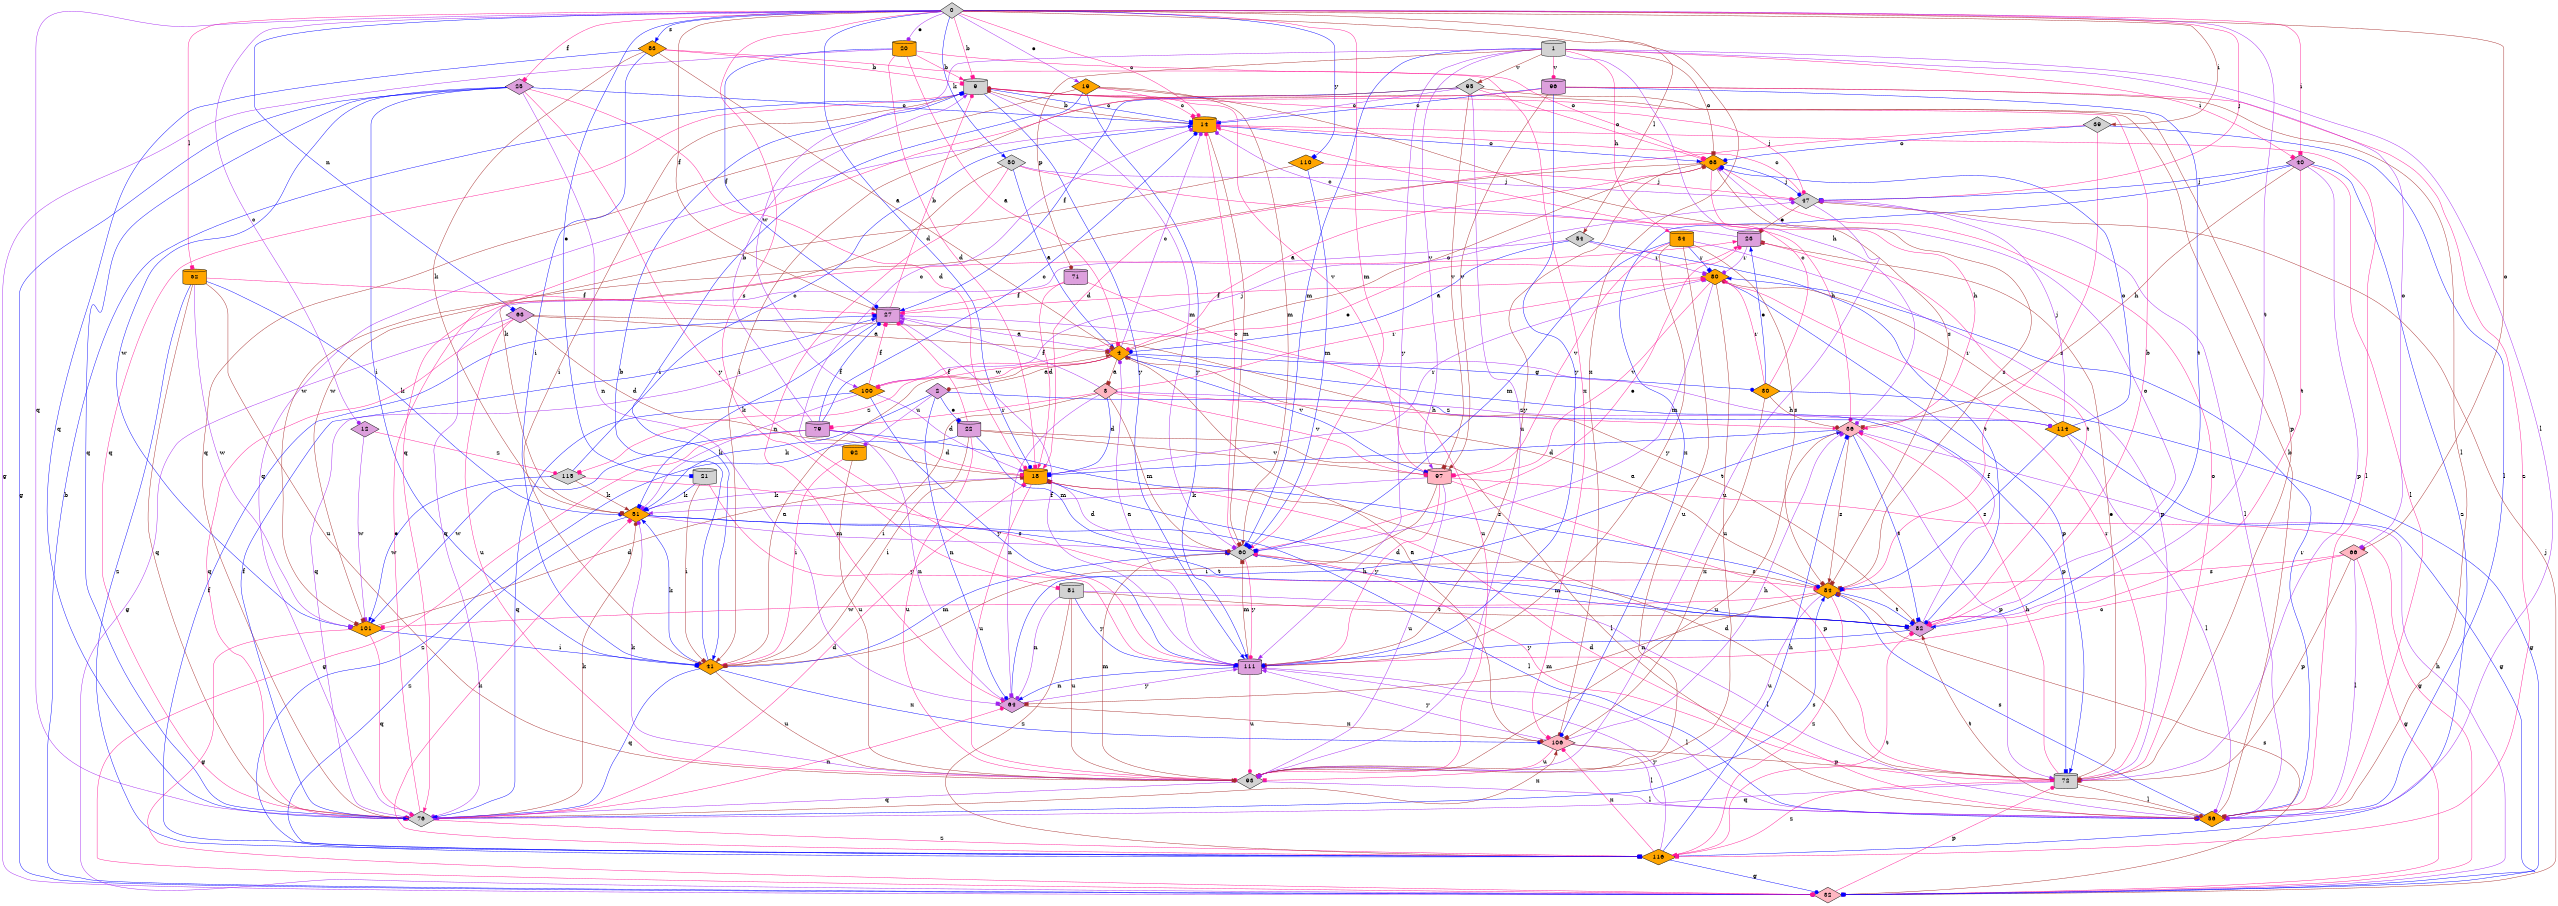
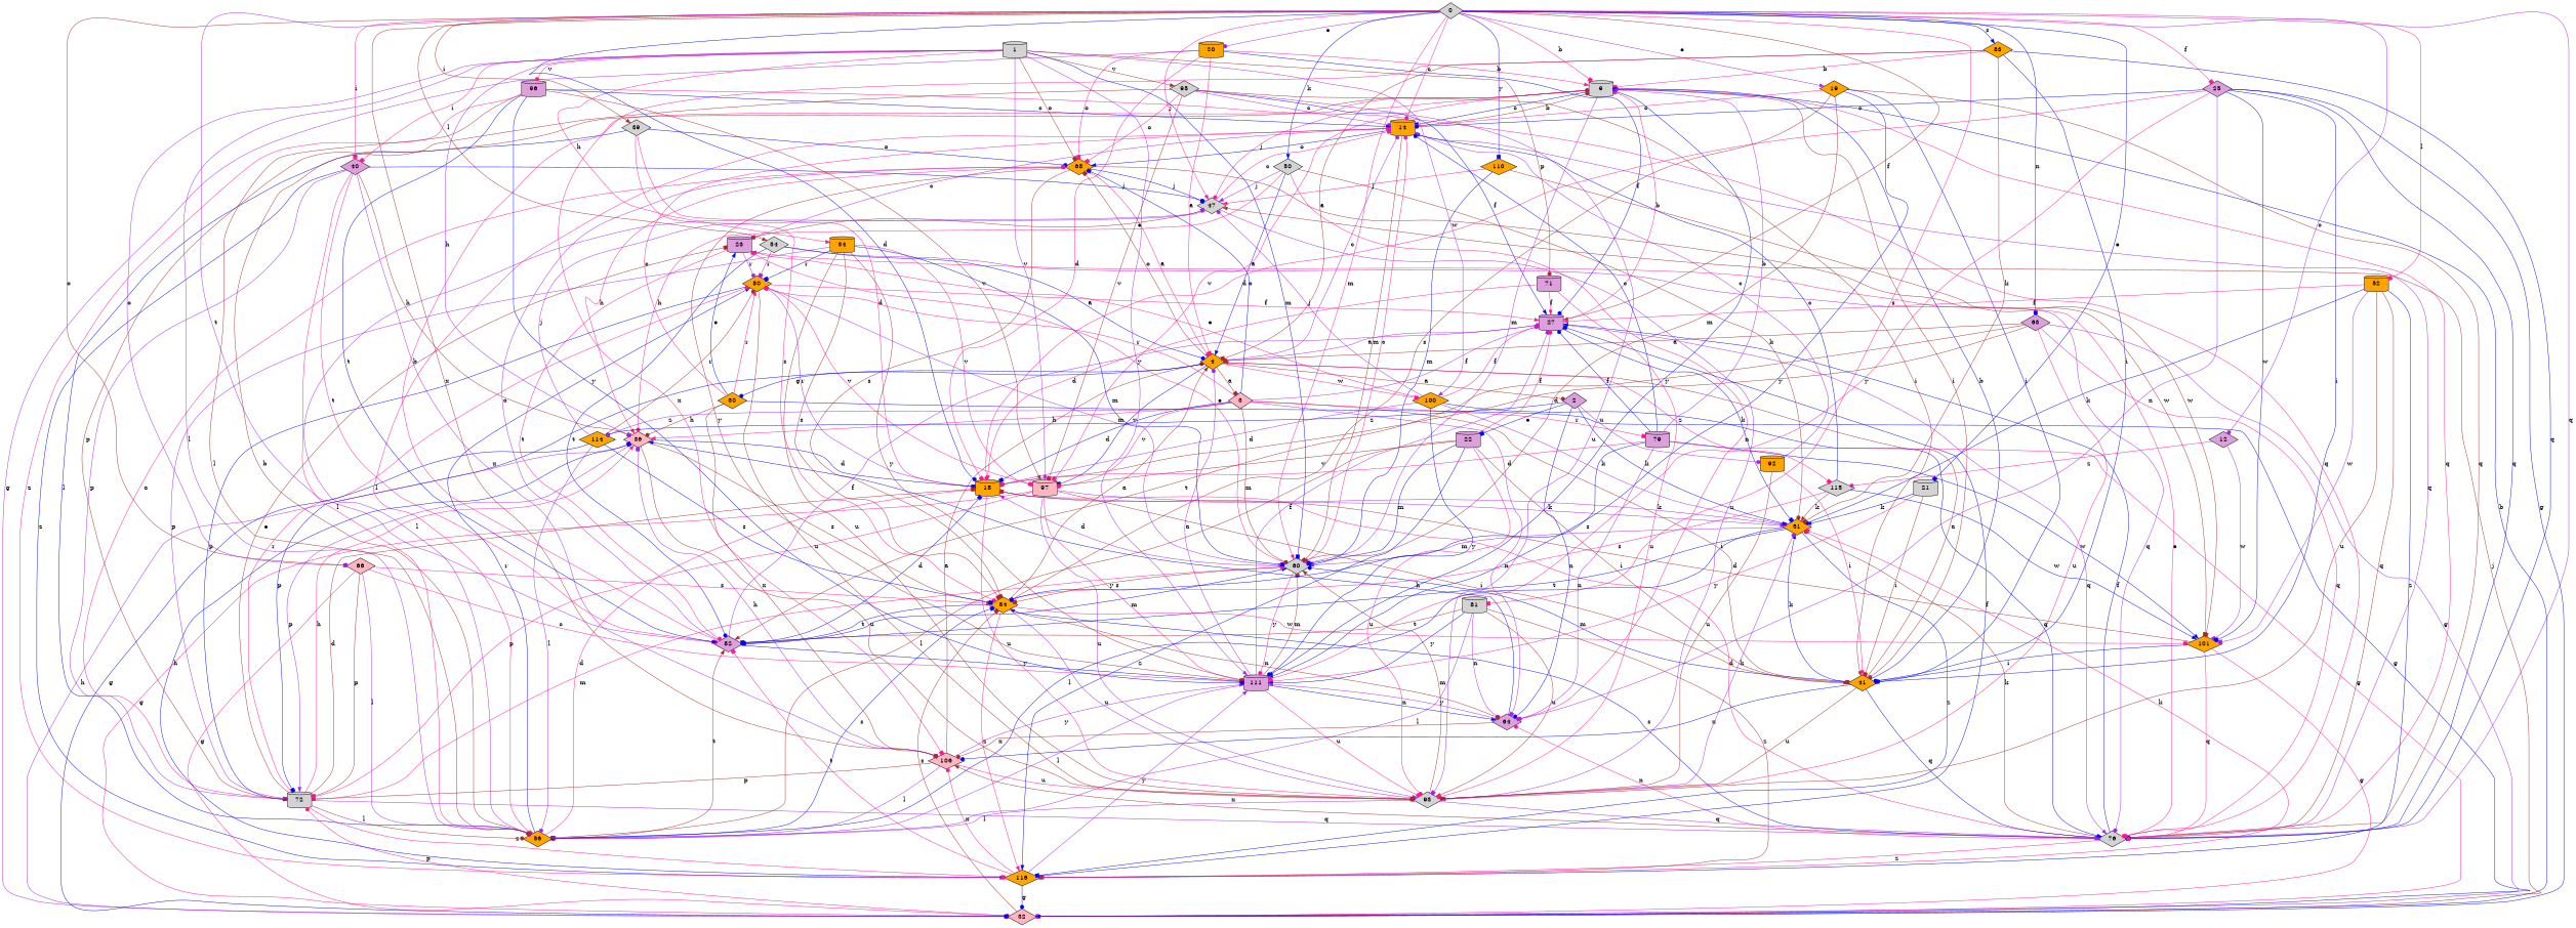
  strict digraph {
    node [fillcolor=orange shape=diamond style=filled]
    edge [arrowhead=box color=deeppink]
    0 [fillcolor=lightgrey]
    9 [fillcolor=lightgrey shape=cylinder]
    12 [fillcolor=plum]
    14 [shape=cylinder]
    18 [shape=cylinder]
    19
    20 [shape=cylinder]
    21 [fillcolor=lightgrey shape=cylinder]
    25 [fillcolor=plum]
    27 [fillcolor=plum shape=cylinder]
    39 [fillcolor=lightgrey]
    40 [fillcolor=plum]
    47 [fillcolor=lightgrey]
    50 [fillcolor=lightgrey]
    52 [shape=cylinder]
    54 [fillcolor=lightgrey]
    60 [fillcolor=lightgrey]
    63 [fillcolor=plum]
    66 [fillcolor=lightpink]
    76 [fillcolor=lightgrey]
    81 [fillcolor=lightgrey shape=cylinder]
    83
    n23 [fillcolor=plum label=82]
    106 [fillcolor=lightpink]
    110
    97 [fillcolor=lightpink shape=cylinder]
    111 [fillcolor=plum shape=cylinder]
    41
    115 [fillcolor=lightgrey]
    101
    56
    68
    51
    80
    93 [fillcolor=lightgrey]
    84
    4
    32 [fillcolor=lightpink]
    64 [fillcolor=plum]
    36 [fillcolor=lightpink]
    72 [fillcolor=lightgrey shape=cylinder]
    116
    23 [fillcolor=plum shape=cylinder]
    1 [fillcolor=lightgrey shape=cylinder]
    34 [shape=cylinder]
    71 [fillcolor=plum shape=cylinder]
    95 [fillcolor=lightgrey]
    96 [fillcolor=plum shape=cylinder]
    100
    2 [fillcolor=plum]
    22 [fillcolor=plum shape=cylinder]
    92 [shape=cylinder]
    114
    3 [fillcolor=lightpink]
    79 [fillcolor=plum shape=cylinder]
    30
    0 -> 9 [label=b]
    0 -> 12 [arrowhead=dot color=purple label=c]
    0 -> 14 [arrowhead=dot label=c]
    0 -> 18 [arrowhead=dot color=blue label=d]
    0 -> 19 [arrowhead=normal color=purple label=e]
    0 -> 20 [arrowhead=dot color=purple label=e]
    0 -> 21 [color=blue label=e]
    0 -> 25 [label=f]
    0 -> 27 [arrowhead=normal color=brown label=f]
    0 -> 39 [arrowhead=normal color=brown label=i]
    0 -> 40 [label=i]
    0 -> 47 [arrowhead=normal label=j]
    0 -> 50 [arrowhead=normal color=blue label=k]
    0 -> 52 [label=l]
    0 -> 54 [arrowhead=normal color=brown label=l]
    0 -> 60 [arrowhead=normal label=m]
    0 -> 63 [color=blue label=n]
    0 -> 66 [arrowhead=dot color=brown label=o]
    0 -> 76 [color=purple label=q]
    0 -> 81 [label=s]
    0 -> 83 [arrowhead=normal color=blue label=s]
    0 -> n23 [arrowhead=normal color=purple label=t]
    0 -> 106 [arrowhead=dot color=brown label=x]
    0 -> 110 [color=blue label=y]
    9 -> 14 [color=blue label=c]
    9 -> 47 [arrowhead=dot label=j]
    9 -> 60 [color=purple label=m]
    9 -> 76 [arrowhead=normal label=q]
    9 -> 97 [label=v]
    9 -> 111 [arrowhead=normal color=blue label=y]
    9 -> 41 [arrowhead=dot color=brown label=i]
    12 -> 115 [arrowhead=dot label=z]
    12 -> 101 [color=purple label=w]
    14 -> 9 [arrowhead=dot color=brown label=b]
    14 -> 60 [color=brown label=m]
    14 -> 76 [arrowhead=normal color=purple label=q]
    14 -> 56 [label=l]
    14 -> 68 [arrowhead=normal color=blue label=o]
    18 -> 51 [arrowhead=normal color=purple label=k]
    18 -> 80 [color=purple label=r]
    18 -> 93 [arrowhead=dot label=u]
    19 -> 14 [label=c]
    19 -> 60 [arrowhead=normal color=brown label=m]
    19 -> 76 [arrowhead=dot color=brown label=q]
    19 -> 111 [arrowhead=normal color=blue label=y]
    19 -> 41 [arrowhead=normal color=blue label=i]
    19 -> 84 [color=brown label=s]
    20 -> 9 [arrowhead=normal label=b]
    20 -> 18 [label=d]
    20 -> 27 [arrowhead=dot color=blue label=f]
    20 -> 68 [label=o]
    20 -> 4 [label=a]
    20 -> 32 [arrowhead=dot color=purple label=g]
    21 -> 111 [arrowhead=normal label=y]
    21 -> 41 [color=brown label=i]
    21 -> 51 [arrowhead=normal color=blue label=k]
    25 -> 14 [arrowhead=dot color=blue label=c]
    25 -> 18 [arrowhead=dot label=d]
    25 -> 76 [color=blue label=q]
    25 -> 111 [label=y]
    25 -> 41 [color=blue label=i]
    25 -> 101 [color=blue label=w]
    25 -> 32 [arrowhead=dot color=blue label=g]
    25 -> 64 [color=purple label=n]
    27 -> 9 [arrowhead=dot label=b]
    27 -> 76 [arrowhead=normal color=purple label=q]
    27 -> 51 [color=blue label=k]
    27 -> 4 [color=purple label=a]
    39 -> 18 [arrowhead=normal label=d]
    39 -> 56 [arrowhead=dot color=blue label=l]
    39 -> 68 [arrowhead=dot color=blue label=o]
    39 -> 84 [arrowhead=dot label=s]
    40 -> 47 [color=blue label=j]
    40 -> n23 [label=t]
-   40 -> 106 [arrowhead=dot color=blue label=x]
+   40 -> 106 [arrowhead=dot color=purple label=x]
    40 -> 56 [arrowhead=normal label=l]
    40 -> 36 [color=brown label=h]
    40 -> 72 [arrowhead=dot color=purple label=p]
    40 -> 116 [arrowhead=normal color=blue label=z]
    47 -> 14 [label=c]
    47 -> 56 [arrowhead=dot color=purple label=l]
    47 -> 93 [arrowhead=normal color=purple label=u]
    47 -> 23 [color=brown label=e]
    50 -> 47 [arrowhead=normal color=purple label=j]
    50 -> 51 [arrowhead=dot color=brown label=k]
    50 -> 4 [arrowhead=normal color=blue label=a]
    50 -> 64 [arrowhead=dot label=n]
    50 -> 36 [arrowhead=dot label=h]
    52 -> 27 [arrowhead=normal label=f]
    52 -> 76 [arrowhead=dot color=brown label=q]
    52 -> 101 [color=purple label=w]
    52 -> 51 [arrowhead=dot color=blue label=k]
    52 -> 93 [arrowhead=normal color=brown label=u]
    52 -> 116 [arrowhead=normal color=blue label=z]
    54 -> 76 [arrowhead=dot color=purple label=q]
    54 -> n23 [arrowhead=dot color=blue label=t]
    54 -> 80 [color=purple label=r]
    54 -> 4 [arrowhead=dot color=blue label=a]
    60 -> 14 [arrowhead=dot label=c]
    60 -> 18 [arrowhead=normal color=purple label=d]
    60 -> 111 [arrowhead=dot label=y]
    60 -> 84 [color=brown label=s]
    60 -> 23 [arrowhead=dot label=e]
    63 -> 18 [color=brown label=d]
    63 -> 76 [label=q]
    63 -> n23 [arrowhead=normal color=brown label=t]
    63 -> 93 [arrowhead=normal label=u]
    63 -> 4 [color=brown label=a]
    63 -> 32 [arrowhead=dot color=purple label=g]
    66 -> 111 [arrowhead=normal label=c]
    66 -> 56 [color=purple label=l]
    66 -> 84 [arrowhead=normal label=s]
    66 -> 32 [arrowhead=dot label=g]
    66 -> 72 [color=brown label=p]
    76 -> 18 [label=d]
    76 -> 27 [arrowhead=normal color=blue label=f]
    76 -> 106 [arrowhead=normal color=brown label=x]
    76 -> 51 [arrowhead=dot color=brown label=k]
    76 -> 84 [arrowhead=normal color=blue label=s]
    76 -> 64 [arrowhead=dot label=n]
    76 -> 116 [arrowhead=normal label=z]
    76 -> 23 [arrowhead=normal label=e]
    81 -> n23 [color=brown label=t]
    81 -> 111 [arrowhead=normal color=blue label=y]
    81 -> 56 [color=purple label=l]
    81 -> 93 [arrowhead=normal color=brown label=u]
    81 -> 64 [arrowhead=dot color=purple label=n]
    81 -> 116 [color=brown label=z]
    83 -> 9 [label=b]
    83 -> 76 [arrowhead=normal color=blue label=q]
    83 -> 106 [label=x]
    83 -> 41 [arrowhead=dot color=blue label=i]
    83 -> 51 [color=brown label=k]
    83 -> 4 [color=brown label=a]
    n23 -> 9 [arrowhead=dot label=b]
    n23 -> 18 [color=blue label=d]
    n23 -> 27 [arrowhead=dot color=purple label=f]
    n23 -> 60 [arrowhead=normal color=blue label=m]
    n23 -> 111 [arrowhead=dot color=blue label=y]
    n23 -> 68 [color=purple label=o]
    106 -> 111 [arrowhead=normal color=purple label=y]
    106 -> 56 [arrowhead=dot color=purple label=l]
    106 -> 93 [label=u]
    106 -> 4 [arrowhead=dot color=brown label=a]
    106 -> 36 [color=purple label=h]
    106 -> 72 [color=brown label=p]
    110 -> 47 [arrowhead=normal label=j]
    110 -> 60 [color=blue label=m]
    110 -> 101 [color=brown label=w]
    97 -> 111 [arrowhead=normal label=y]
    97 -> 41 [arrowhead=dot color=brown label=i]
    97 -> 51 [arrowhead=normal color=purple label=k]
    97 -> 93 [arrowhead=normal color=purple label=u]
    97 -> 32 [arrowhead=normal label=g]
    97 -> 72 [label=p]
    111 -> 27 [color=purple label=f]
    111 -> 60 [color=brown label=m]
    111 -> 56 [arrowhead=dot color=purple label=l]
    111 -> 93 [arrowhead=dot label=u]
    111 -> 4 [arrowhead=dot color=purple label=a]
    111 -> 64 [arrowhead=normal color=blue label=n]
    41 -> 9 [arrowhead=normal color=blue label=b]
    41 -> 60 [arrowhead=dot color=blue label=m]
    41 -> 76 [color=blue label=q]
    41 -> 106 [arrowhead=dot color=blue label=x]
    41 -> 51 [arrowhead=normal color=blue label=k]
    41 -> 93 [arrowhead=normal color=brown label=u]
    41 -> 4 [arrowhead=normal color=brown label=a]
    115 -> 14 [arrowhead=normal color=blue label=c]
    115 -> 101 [arrowhead=normal color=blue label=w]
    115 -> 51 [arrowhead=normal color=brown label=k]
    115 -> 84 [label=s]
    101 -> 18 [color=brown label=d]
    101 -> 76 [arrowhead=dot label=q]
    101 -> 41 [arrowhead=dot color=blue label=i]
    101 -> 32 [label=g]
    56 -> 9 [arrowhead=dot color=brown label=b]
    56 -> 18 [arrowhead=normal label=d]
    56 -> n23 [arrowhead=normal color=brown label=t]
    56 -> 80 [arrowhead=normal color=blue label=r]
    56 -> 84 [color=blue label=s]
    68 -> 47 [arrowhead=dot color=blue label=j]
    68 -> 111 [arrowhead=normal color=brown label=y]
    68 -> 101 [color=brown label=w]
    68 -> 84 [color=brown label=s]
    68 -> 4 [arrowhead=dot label=a]
    68 -> 36 [arrowhead=normal label=h]
    51 -> 60 [arrowhead=normal color=purple label=m]
    51 -> n23 [color=blue label=t]
    51 -> 56 [color=blue label=l]
    51 -> 116 [color=blue label=z]
    80 -> 27 [arrowhead=normal label=f]
    80 -> 60 [arrowhead=normal color=purple label=m]
    80 -> 97 [label=v]
-   80 -> 93 [color=brown label=u]
+   80 -> 93 [arrowhead=dot color=brown label=u]
    80 -> 72 [arrowhead=normal color=blue label=p]
    93 -> 60 [arrowhead=normal color=brown label=m]
    93 -> 76 [color=purple label=q]
    93 -> 56 [arrowhead=normal color=purple label=l]
    93 -> 51 [arrowhead=dot color=purple label=k]
    84 -> n23 [color=blue label=t]
    84 -> 101 [label=w]
    84 -> 93 [arrowhead=dot color=purple label=u]
    84 -> 4 [arrowhead=normal color=brown label=a]
    84 -> 64 [color=brown label=n]
    84 -> 116 [arrowhead=normal label=z]
    4 -> 14 [arrowhead=dot color=purple label=c]
    4 -> 97 [color=blue label=v]
    4 -> 115 [label=z]
    4 -> 68 [color=brown label=o]
    4 -> 72 [color=blue label=p]
    4 -> 100 [label=w]
    4 -> 2 [arrowhead=dot color=brown label=a]
    4 -> 3 [color=brown label=a]
    4 -> 30 [arrowhead=dot color=blue label=g]
    32 -> 9 [color=blue label=b]
    32 -> 47 [arrowhead=normal color=brown label=j]
    32 -> 84 [color=brown label=s]
    32 -> 36 [color=purple label=h]
    32 -> 72 [arrowhead=dot label=p]
    64 -> 106 [arrowhead=dot color=brown label=x]
    64 -> 111 [arrowhead=normal color=purple label=y]
    64 -> 36 [arrowhead=normal color=blue label=h]
    36 -> 18 [color=blue label=d]
-   36 -> n23 [color=blue label=t]
    36 -> 93 [color=brown label=u]
    36 -> 84 [arrowhead=normal color=brown label=s]
    36 -> 72 [arrowhead=normal color=purple label=p]
    72 -> 18 [color=brown label=d]
    72 -> 60 [label=m]
    72 -> 76 [arrowhead=normal color=purple label=q]
    72 -> 56 [arrowhead=dot color=brown label=l]
    72 -> 68 [arrowhead=dot label=o]
    72 -> 80 [arrowhead=dot label=r]
    72 -> 36 [arrowhead=normal label=h]
    72 -> 116 [arrowhead=normal label=z]
    72 -> 23 [color=brown label=e]
    116 -> 27 [color=blue label=f]
    116 -> n23 [label=t]
    116 -> 106 [arrowhead=dot label=x]
    116 -> 111 [arrowhead=normal color=purple label=y]
    116 -> 51 [label=k]
    116 -> 32 [arrowhead=dot color=blue label=g]
    116 -> 36 [color=blue label=h]
    23 -> 14 [arrowhead=dot color=purple label=c]
    23 -> n23 [arrowhead=dot label=t]
    23 -> 80 [arrowhead=dot color=purple label=r]
    1 -> 40 [label=i]
    1 -> 60 [color=blue label=m]
    1 -> 66 [color=purple label=o]
    1 -> 97 [arrowhead=normal color=purple label=v]
    1 -> 111 [arrowhead=normal color=purple label=y]
    1 -> 56 [arrowhead=dot color=purple label=l]
    1 -> 68 [color=brown label=o]
    1 -> 36 [arrowhead=dot color=purple label=h]
    1 -> 34 [arrowhead=normal label=h]
    1 -> 71 [arrowhead=dot color=brown label=p]
    1 -> 95 [arrowhead=normal color=brown label=v]
    1 -> 96 [arrowhead=dot label=v]
    1 -> 100 [arrowhead=normal color=purple label=w]
    34 -> 60 [color=blue label=m]
    34 -> 97 [arrowhead=normal label=v]
    34 -> 111 [arrowhead=dot color=brown label=y]
    34 -> 80 [color=blue label=r]
    34 -> 93 [color=brown label=u]
    34 -> 84 [color=brown label=s]
    34 -> 72 [arrowhead=normal color=purple label=p]
    71 -> 18 [arrowhead=normal label=d]
    71 -> 27 [arrowhead=normal label=f]
    71 -> 93 [label=u]
    95 -> 14 [arrowhead=dot color=purple label=c]
    95 -> 27 [arrowhead=normal color=blue label=f]
    95 -> 97 [color=brown label=v]
    95 -> 41 [arrowhead=normal color=brown label=i]
    95 -> 68 [label=o]
    95 -> 93 [color=purple label=u]
    95 -> 72 [arrowhead=dot color=brown label=p]
    96 -> 14 [arrowhead=normal color=blue label=c]
    96 -> 76 [arrowhead=normal label=q]
    96 -> n23 [arrowhead=normal color=blue label=t]
    96 -> 97 [arrowhead=normal color=brown label=v]
    96 -> 111 [arrowhead=dot color=blue label=y]
    96 -> 56 [color=brown label=l]
    96 -> 116 [label=z]
    100 -> 18 [arrowhead=normal color=purple label=d]
    100 -> 27 [label=f]
    100 -> 47 [arrowhead=dot color=purple label=j]
    100 -> 76 [arrowhead=normal color=blue label=q]
    100 -> 111 [arrowhead=dot color=blue label=y]
    100 -> 51 [color=purple label=k]
    100 -> 23 [arrowhead=normal label=e]
    2 -> 51 [arrowhead=normal color=blue label=k]
    2 -> 64 [arrowhead=dot color=blue label=n]
    2 -> 22 [color=blue label=e]
    2 -> 92 [arrowhead=dot color=purple label=u]
    2 -> 114 [arrowhead=dot color=blue label=z]
    22 -> 27 [arrowhead=dot label=f]
    22 -> 60 [color=blue label=m]
    22 -> 97 [color=brown label=v]
    22 -> 41 [arrowhead=normal color=brown label=i]
    22 -> 56 [arrowhead=normal color=brown label=l]
    22 -> 93 [arrowhead=dot label=u]
    22 -> 116 [arrowhead=normal color=blue label=z]
    92 -> 14 [arrowhead=dot color=purple label=c]
    92 -> 41 [arrowhead=normal label=i]
    92 -> 93 [arrowhead=dot color=brown label=u]
    114 -> 47 [color=purple label=j]
    114 -> 56 [arrowhead=dot color=purple label=l]
    114 -> 80 [arrowhead=dot color=brown label=r]
    114 -> 84 [color=blue label=s]
    114 -> 32 [color=blue label=g]
    3 -> 18 [color=blue label=d]
    3 -> 27 [arrowhead=normal color=purple label=f]
    3 -> 60 [arrowhead=dot color=brown label=m]
    3 -> 97 [arrowhead=dot label=v]
    3 -> 41 [color=brown label=i]
-   114 -> 68 [color=blue label=o]
+   3 -> 68 [color=blue label=o]
    3 -> 80 [label=r]
    3 -> 64 [color=purple label=n]
    3 -> 36 [arrowhead=normal label=h]
    3 -> 114 [arrowhead=dot color=purple label=z]
    3 -> 79 [label=r]
    79 -> 9 [arrowhead=normal color=purple label=b]
    79 -> 14 [arrowhead=dot color=blue label=c]
    79 -> 18 [arrowhead=dot label=d]
    79 -> 27 [arrowhead=dot color=blue label=f]
    79 -> 101 [arrowhead=normal color=blue label=w]
    79 -> 84 [arrowhead=dot color=blue label=s]
    79 -> 32 [arrowhead=normal label=g]
    79 -> 64 [arrowhead=normal color=purple label=n]
    30 -> 14 [arrowhead=normal label=c]
    30 -> 106 [color=brown label=x]
    30 -> 80 [arrowhead=normal label=r]
    30 -> 32 [arrowhead=normal color=blue label=g]
    30 -> 36 [arrowhead=dot color=brown label=h]
    30 -> 23 [arrowhead=normal color=blue label=e]
  }
